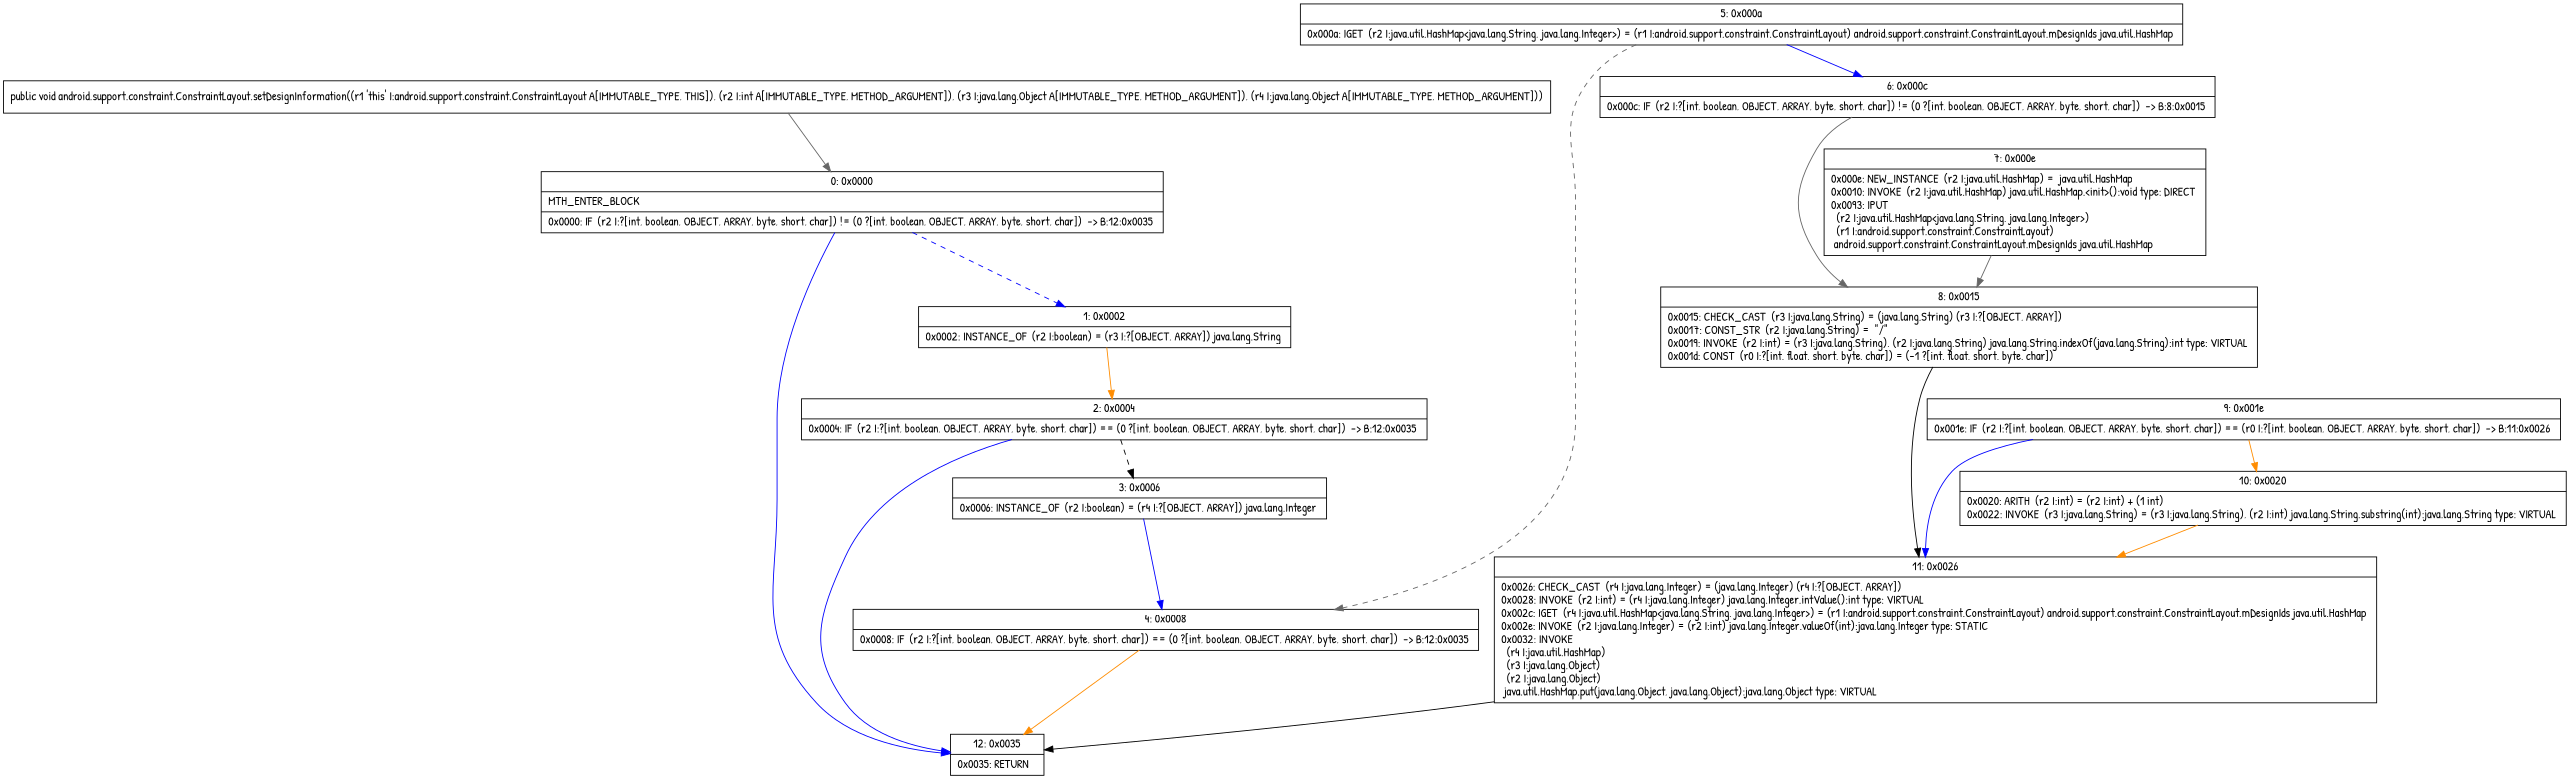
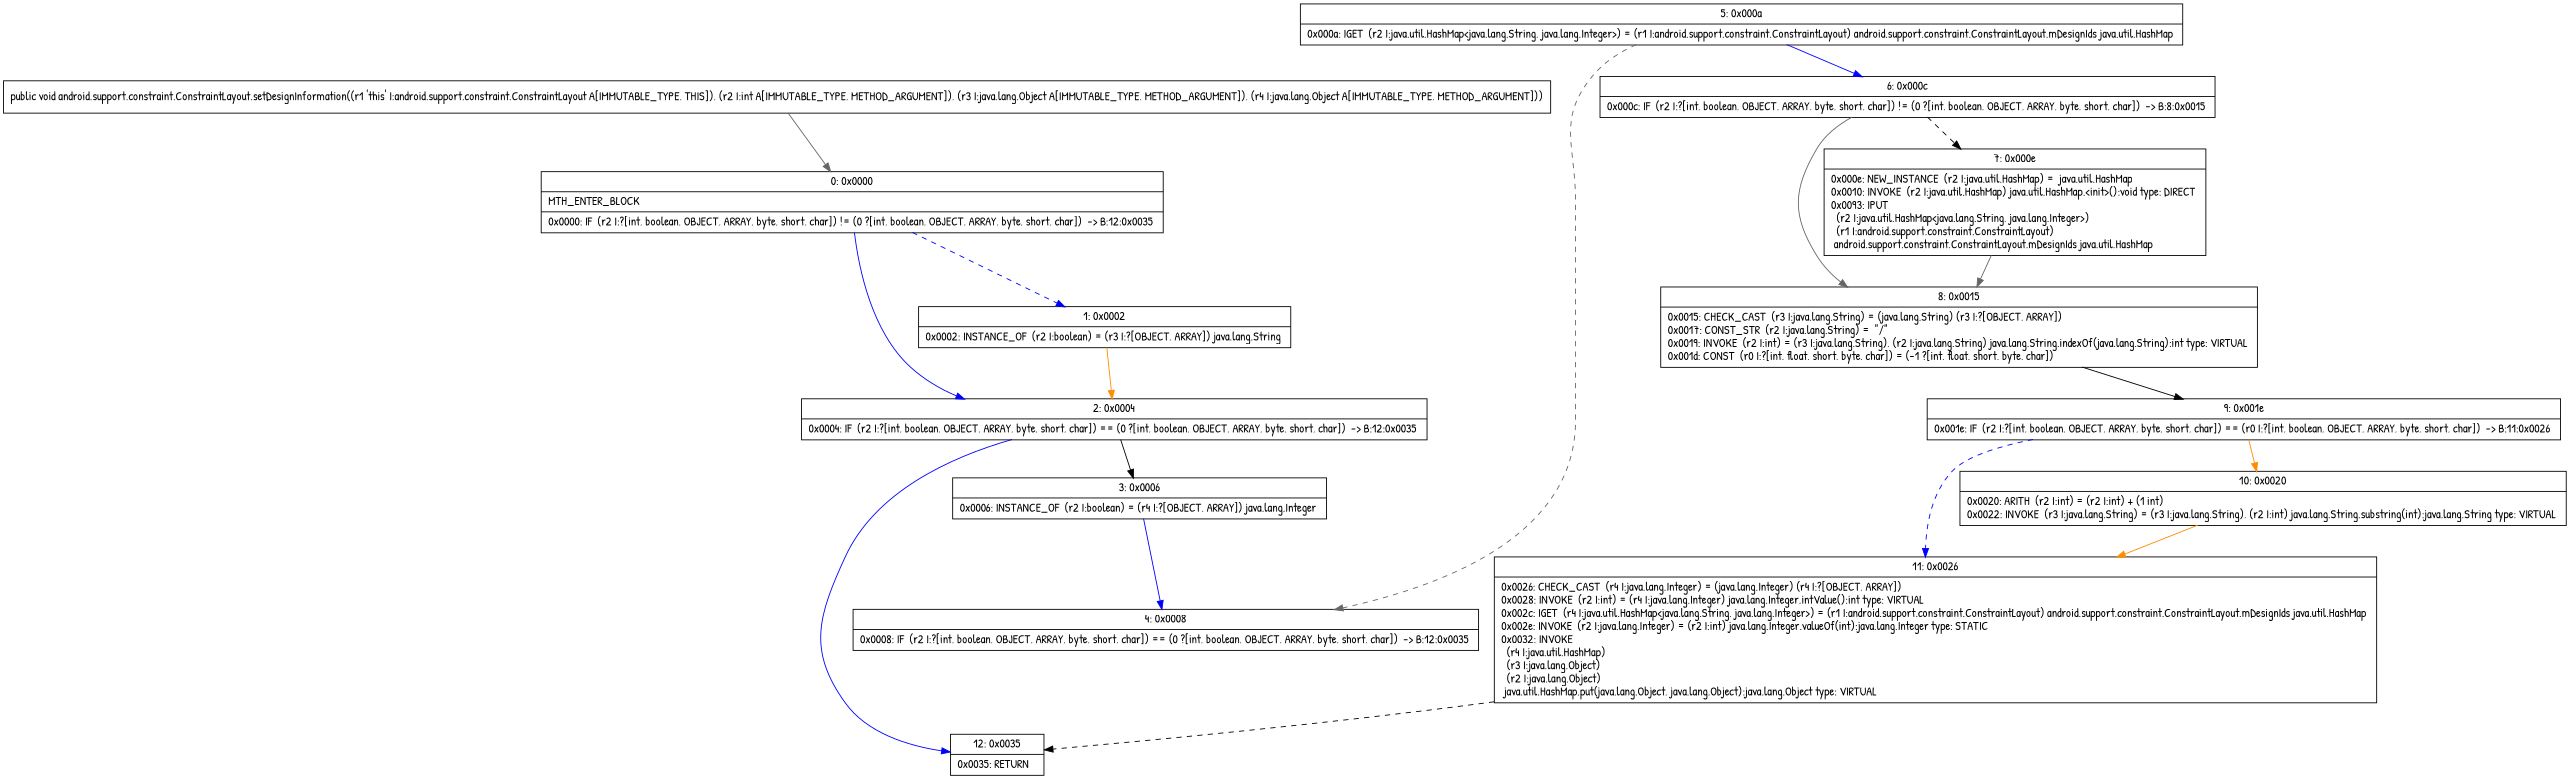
  digraph {
    fontname="Patrick Hand"
    node [fontname="Patrick Hand" shape=record]
    edge [color=blue fontname="Patrick Hand"]
    n1 [label="{0\:\ 0x0000|MTH_ENTER_BLOCK\l|0x0000: IF  (r2 I:?[int, boolean, OBJECT, ARRAY, byte, short, char]) != (0 ?[int, boolean, OBJECT, ARRAY, byte, short, char])  \-\> B:12:0x0035 \l}"]
    n2 [label="{1\:\ 0x0002|0x0002: INSTANCE_OF  (r2 I:boolean) = (r3 I:?[OBJECT, ARRAY]) java.lang.String \l}"]
    n3 [label="{12\:\ 0x0035|0x0035: RETURN   \l}"]
    n4 [label="{2\:\ 0x0004|0x0004: IF  (r2 I:?[int, boolean, OBJECT, ARRAY, byte, short, char]) == (0 ?[int, boolean, OBJECT, ARRAY, byte, short, char])  \-\> B:12:0x0035 \l}"]
    n5 [label="{3\:\ 0x0006|0x0006: INSTANCE_OF  (r2 I:boolean) = (r4 I:?[OBJECT, ARRAY]) java.lang.Integer \l}"]
    n6 [label="{4\:\ 0x0008|0x0008: IF  (r2 I:?[int, boolean, OBJECT, ARRAY, byte, short, char]) == (0 ?[int, boolean, OBJECT, ARRAY, byte, short, char])  \-\> B:12:0x0035 \l}"]
    n7 [label="{5\:\ 0x000a|0x000a: IGET  (r2 I:java.util.HashMap\<java.lang.String, java.lang.Integer\>) = (r1 I:android.support.constraint.ConstraintLayout) android.support.constraint.ConstraintLayout.mDesignIds java.util.HashMap \l}"]
    n8 [label="{6\:\ 0x000c|0x000c: IF  (r2 I:?[int, boolean, OBJECT, ARRAY, byte, short, char]) != (0 ?[int, boolean, OBJECT, ARRAY, byte, short, char])  \-\> B:8:0x0015 \l}"]
    n9 [label="{7\:\ 0x000e|0x000e: NEW_INSTANCE  (r2 I:java.util.HashMap) =  java.util.HashMap \l0x0010: INVOKE  (r2 I:java.util.HashMap) java.util.HashMap.\<init\>():void type: DIRECT \l0x0093: IPUT  \l  (r2 I:java.util.HashMap\<java.lang.String, java.lang.Integer\>)\l  (r1 I:android.support.constraint.ConstraintLayout)\l android.support.constraint.ConstraintLayout.mDesignIds java.util.HashMap \l}"]
    n10 [label="{8\:\ 0x0015|0x0015: CHECK_CAST  (r3 I:java.lang.String) = (java.lang.String) (r3 I:?[OBJECT, ARRAY]) \l0x0017: CONST_STR  (r2 I:java.lang.String) =  \"\/\" \l0x0019: INVOKE  (r2 I:int) = (r3 I:java.lang.String), (r2 I:java.lang.String) java.lang.String.indexOf(java.lang.String):int type: VIRTUAL \l0x001d: CONST  (r0 I:?[int, float, short, byte, char]) = (\-1 ?[int, float, short, byte, char]) \l}"]
    n11 [label="{9\:\ 0x001e|0x001e: IF  (r2 I:?[int, boolean, OBJECT, ARRAY, byte, short, char]) == (r0 I:?[int, boolean, OBJECT, ARRAY, byte, short, char])  \-\> B:11:0x0026 \l}"]
    n12 [label="{10\:\ 0x0020|0x0020: ARITH  (r2 I:int) = (r2 I:int) + (1 int) \l0x0022: INVOKE  (r3 I:java.lang.String) = (r3 I:java.lang.String), (r2 I:int) java.lang.String.substring(int):java.lang.String type: VIRTUAL \l}"]
    n13 [label="{11\:\ 0x0026|0x0026: CHECK_CAST  (r4 I:java.lang.Integer) = (java.lang.Integer) (r4 I:?[OBJECT, ARRAY]) \l0x0028: INVOKE  (r2 I:int) = (r4 I:java.lang.Integer) java.lang.Integer.intValue():int type: VIRTUAL \l0x002c: IGET  (r4 I:java.util.HashMap\<java.lang.String, java.lang.Integer\>) = (r1 I:android.support.constraint.ConstraintLayout) android.support.constraint.ConstraintLayout.mDesignIds java.util.HashMap \l0x002e: INVOKE  (r2 I:java.lang.Integer) = (r2 I:int) java.lang.Integer.valueOf(int):java.lang.Integer type: STATIC \l0x0032: INVOKE  \l  (r4 I:java.util.HashMap)\l  (r3 I:java.lang.Object)\l  (r2 I:java.lang.Object)\l java.util.HashMap.put(java.lang.Object, java.lang.Object):java.lang.Object type: VIRTUAL \l}"]
    n14 [label="{public void android.support.constraint.ConstraintLayout.setDesignInformation((r1 'this' I:android.support.constraint.ConstraintLayout A[IMMUTABLE_TYPE, THIS]), (r2 I:int A[IMMUTABLE_TYPE, METHOD_ARGUMENT]), (r3 I:java.lang.Object A[IMMUTABLE_TYPE, METHOD_ARGUMENT]), (r4 I:java.lang.Object A[IMMUTABLE_TYPE, METHOD_ARGUMENT])) }"]
    n1 -> n2 [style=dashed]
-   n1 -> n3
+   n1 -> n4
    n2 -> n4 [color=darkorange]
    n4 -> n3
-   n4 -> n5 [color=black style=dashed]
+   n4 -> n5 [color=black style=solid]
    n5 -> n6
-   n6 -> n3 [color=darkorange]
    n7 -> n6 [color=gray40 style=dashed]
    n7 -> n8
+   n8 -> n9 [color=black style=dashed]
    n8 -> n10 [color=gray40]
    n9 -> n10 [color=gray40]
-   n10 -> n13 [color=black]
+   n10 -> n11 [color=black]
    n11 -> n12 [color=darkorange style=solid]
-   n11 -> n13
+   n11 -> n13 [style=dashed]
    n12 -> n13 [color=darkorange]
-   n13 -> n3 [color=black]
+   n13 -> n3 [color=black style=dashed]
    n14 -> n1 [color=gray40]
  }
